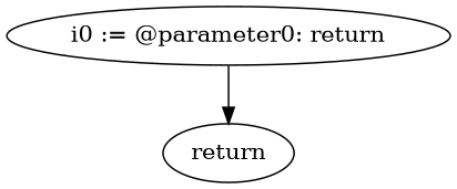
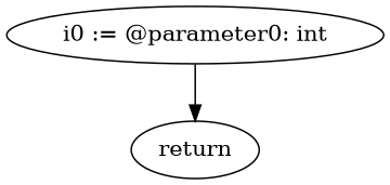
  digraph {
-   "i0 := @parameter0: int" [label="i0 := @parameter0: return"]
+   "i0 := @parameter0: int"
    return
    "i0 := @parameter0: int" -> return
  }
